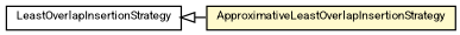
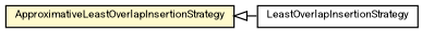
  digraph {
    nodesep=0.15
    rankdir=LR
    ranksep=0.25
    node [fontcolor=black fontname=Roboto fontsize=8 margin=0 shape=plaintext]
    n1 [height=0 label=<<table title="de.lmu.ifi.dbs.elki.index.tree.spatial.rstarvariants.strategies.insert.ApproximativeLeastOverlapInsertionStrategy" border="0" cellborder="1" cellspacing="0" cellpadding="2" bgcolor="lemonChiffon" href="ApproximativeLeastOverlapInsertionStrategy.html" target="_parent"> 		<tr><td><table border="0" cellspacing="0" cellpadding="1"> 		<tr><td align="center" balign="center"> <font face="Roboto">ApproximativeLeastOverlapInsertionStrategy</font> </td></tr> 		</table></td></tr> 		</table>> width=0]
    n2 [height=0 label=<<table title="de.lmu.ifi.dbs.elki.index.tree.spatial.rstarvariants.strategies.insert.LeastOverlapInsertionStrategy" border="0" cellborder="1" cellspacing="0" cellpadding="2" href="LeastOverlapInsertionStrategy.html" target="_parent"> 		<tr><td><table border="0" cellspacing="0" cellpadding="1"> 		<tr><td align="center" balign="center"> <font face="Roboto">LeastOverlapInsertionStrategy</font> </td></tr> 		</table></td></tr> 		</table>> width=0]
-   n2 -> n1 [arrowtail=empty color=black dir=back fontname=Roboto fontsize=7 labelfontname=Roboto labelfontsize=7 weight=10]
+   n1 -> n2 [arrowtail=empty color=black dir=back fontname=Roboto fontsize=7 labelfontname=Roboto labelfontsize=7 weight=10]
  }
